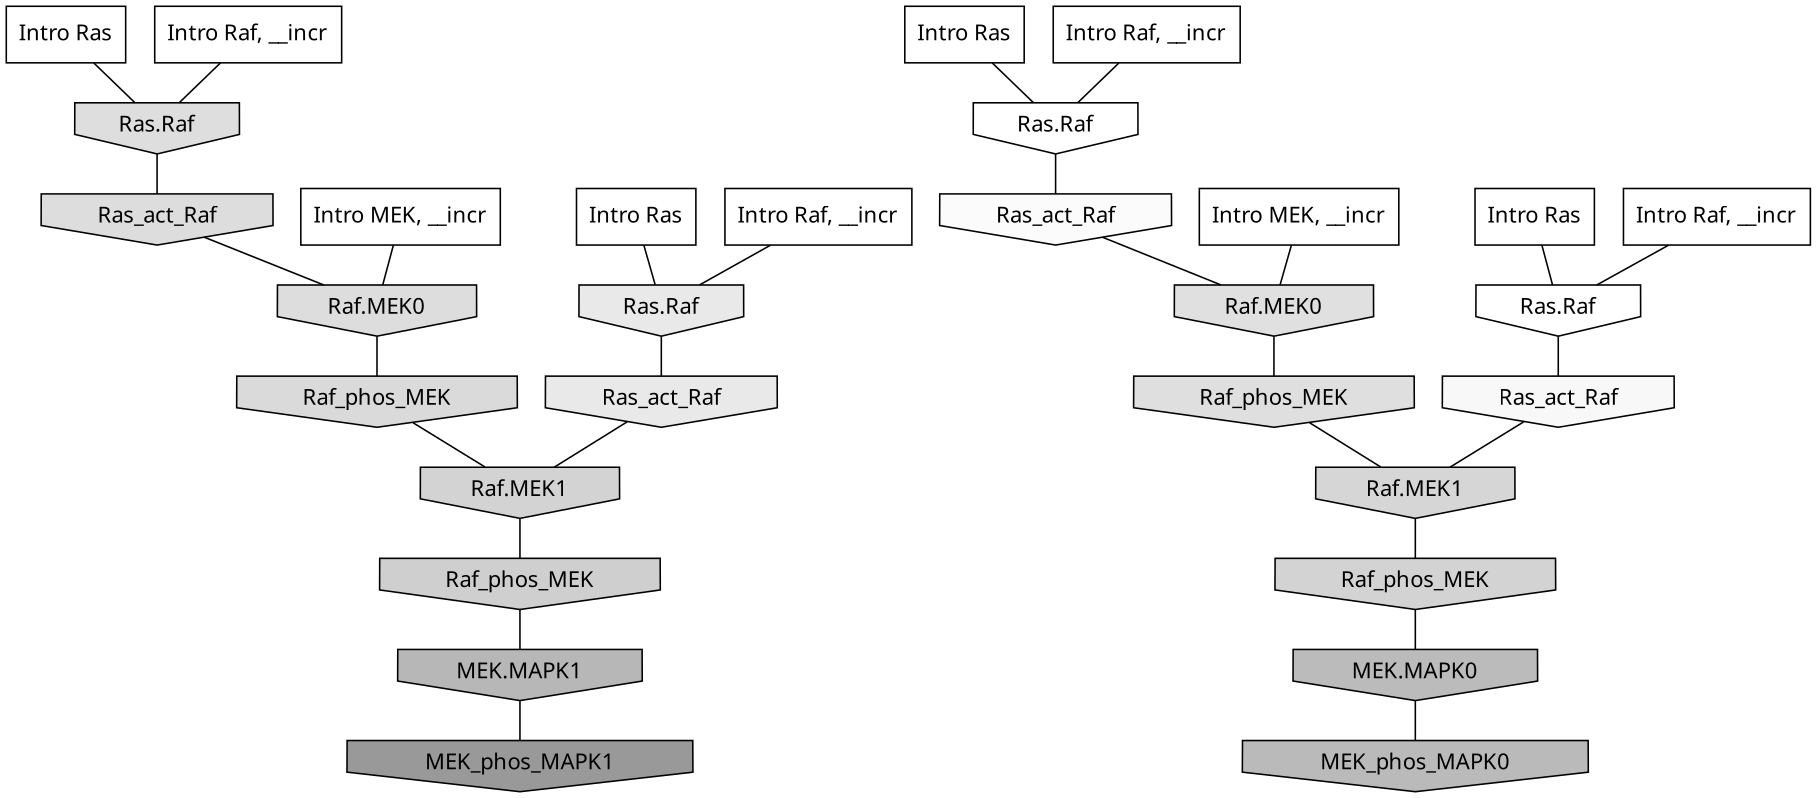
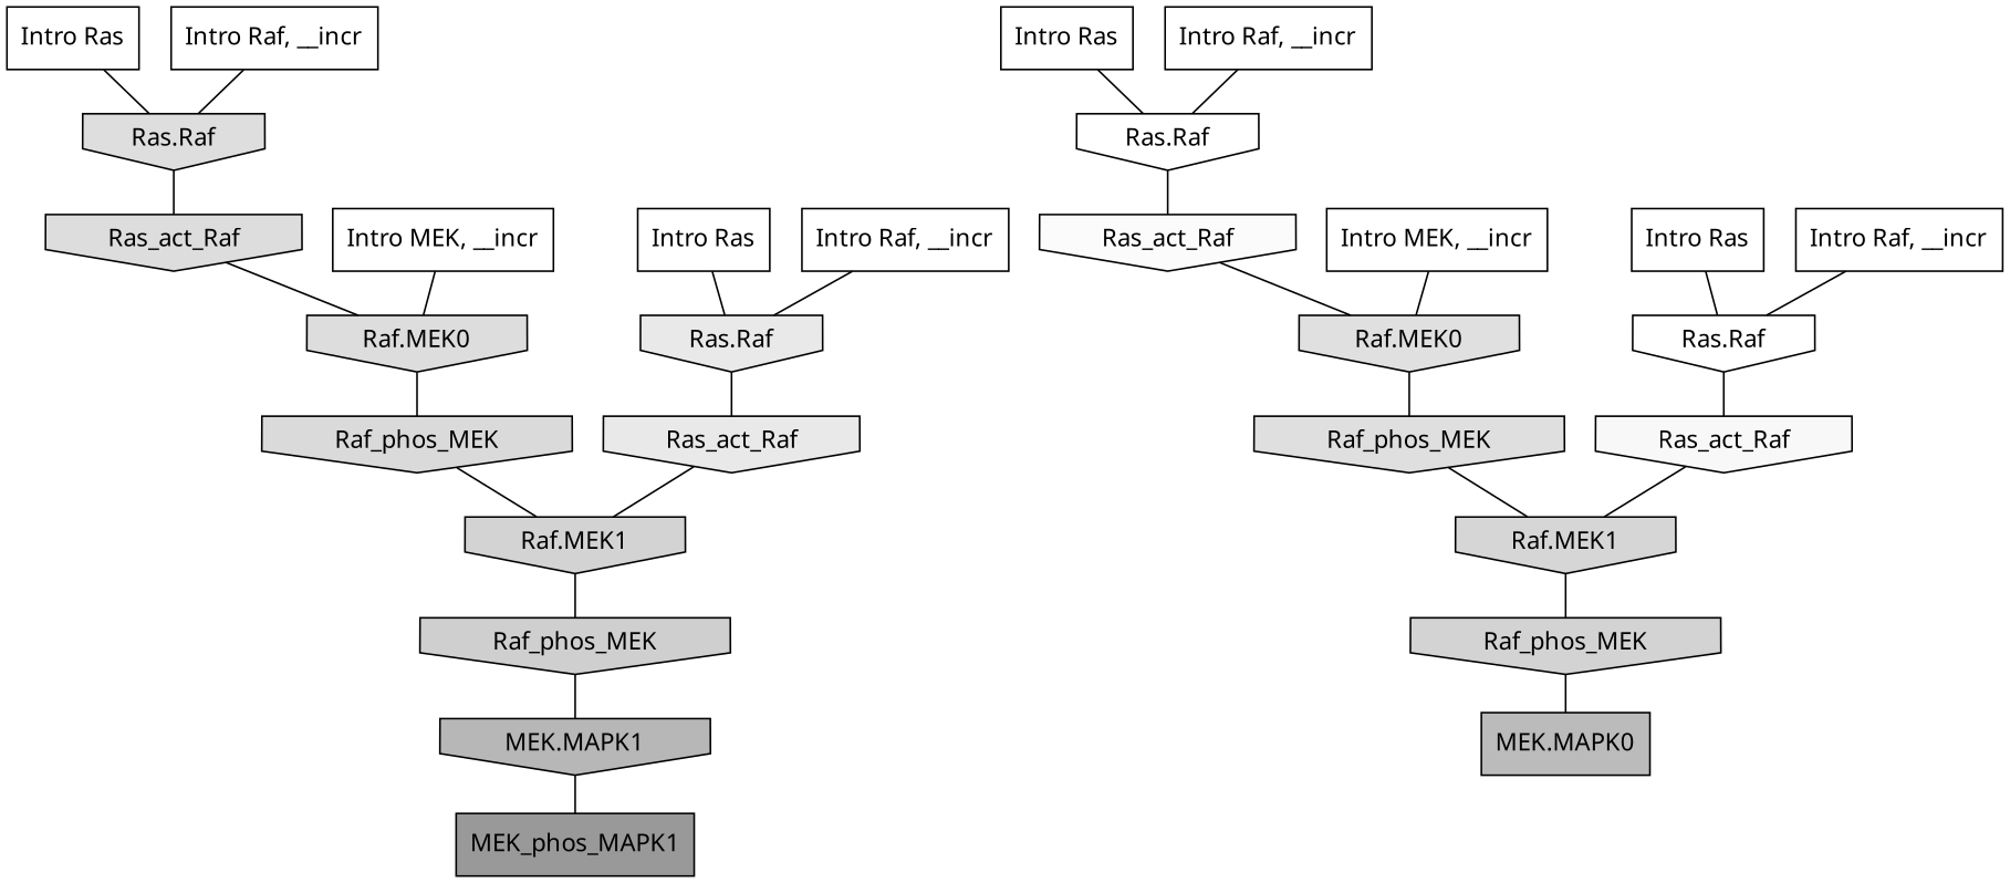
  digraph {
    rankdir=TB
    ranksep=0.30
    node [fillcolor="0.000 0.000 1.000" fontname="CMU Serif" shape=invhouse style=filled]
    edge [color="0.000 0.000 0.000" dir=none fontname="CMU Serif"]
    n1 [label="Intro Ras" shape=rectangle]
    n2 [fillcolor="0.000 0.000 0.869" label="Ras.Raf"]
    n3 [fillcolor="0.000 0.000 0.867" label=Ras_act_Raf]
    n4 [label="Intro Ras" shape=rectangle]
    n5 [label="Ras.Raf"]
    n6 [fillcolor="0.000 0.000 0.982" label=Ras_act_Raf]
    n7 [label="Intro Ras" shape=rectangle]
    n8 [label="Ras.Raf"]
    n9 [fillcolor="0.000 0.000 0.970" label=Ras_act_Raf]
    n10 [label="Intro Ras" shape=rectangle]
    n11 [fillcolor="0.000 0.000 0.914" label="Ras.Raf"]
    n12 [fillcolor="0.000 0.000 0.911" label=Ras_act_Raf]
    n13 [label="Intro Raf, __incr" shape=rectangle]
    n14 [label="Intro Raf, __incr" shape=rectangle]
    n15 [label="Intro Raf, __incr" shape=rectangle]
    n16 [label="Intro Raf, __incr" shape=rectangle]
    n17 [label="Intro MEK, __incr" shape=rectangle]
    n18 [fillcolor="0.000 0.000 0.867" label="Raf.MEK0"]
    n19 [fillcolor="0.000 0.000 0.852" label=Raf_phos_MEK]
    n20 [label="Intro MEK, __incr" shape=rectangle]
    n21 [fillcolor="0.000 0.000 0.877" label="Raf.MEK0"]
    n22 [fillcolor="0.000 0.000 0.874" label=Raf_phos_MEK]
-   n23 [fillcolor="0.000 0.000 0.732" label="MEK.MAPK0"]
-   n24 [fillcolor="0.000 0.000 0.728" label=MEK_phos_MAPK0]
+   n23 [fillcolor="0.000 0.000 0.732" label="MEK.MAPK0" shape=box]
    n25 [fillcolor="0.000 0.000 0.836" label="Raf.MEK1"]
    n26 [fillcolor="0.000 0.000 0.828" label=Raf_phos_MEK]
    n27 [fillcolor="0.000 0.000 0.826" label="Raf.MEK1"]
    n28 [fillcolor="0.000 0.000 0.811" label=Raf_phos_MEK]
    n29 [fillcolor="0.000 0.000 0.717" label="MEK.MAPK1"]
-   n30 [fillcolor="0.000 0.000 0.600" label=MEK_phos_MAPK1]
+   n30 [fillcolor="0.000 0.000 0.600" label=MEK_phos_MAPK1 shape=box]
    n1 -> n2
    n2 -> n3
    n3 -> n18
    n4 -> n5
    n5 -> n6
    n6 -> n21
    n7 -> n8
    n8 -> n9
    n9 -> n25
    n10 -> n11
    n11 -> n12
    n12 -> n27
    n13 -> n11
    n14 -> n8
    n15 -> n5
    n16 -> n2
    n17 -> n18
    n18 -> n19
    n19 -> n27
    n20 -> n21
    n21 -> n22
    n22 -> n25
-   n23 -> n24
    n25 -> n26
    n26 -> n23
    n27 -> n28
    n28 -> n29
    n29 -> n30
  }
